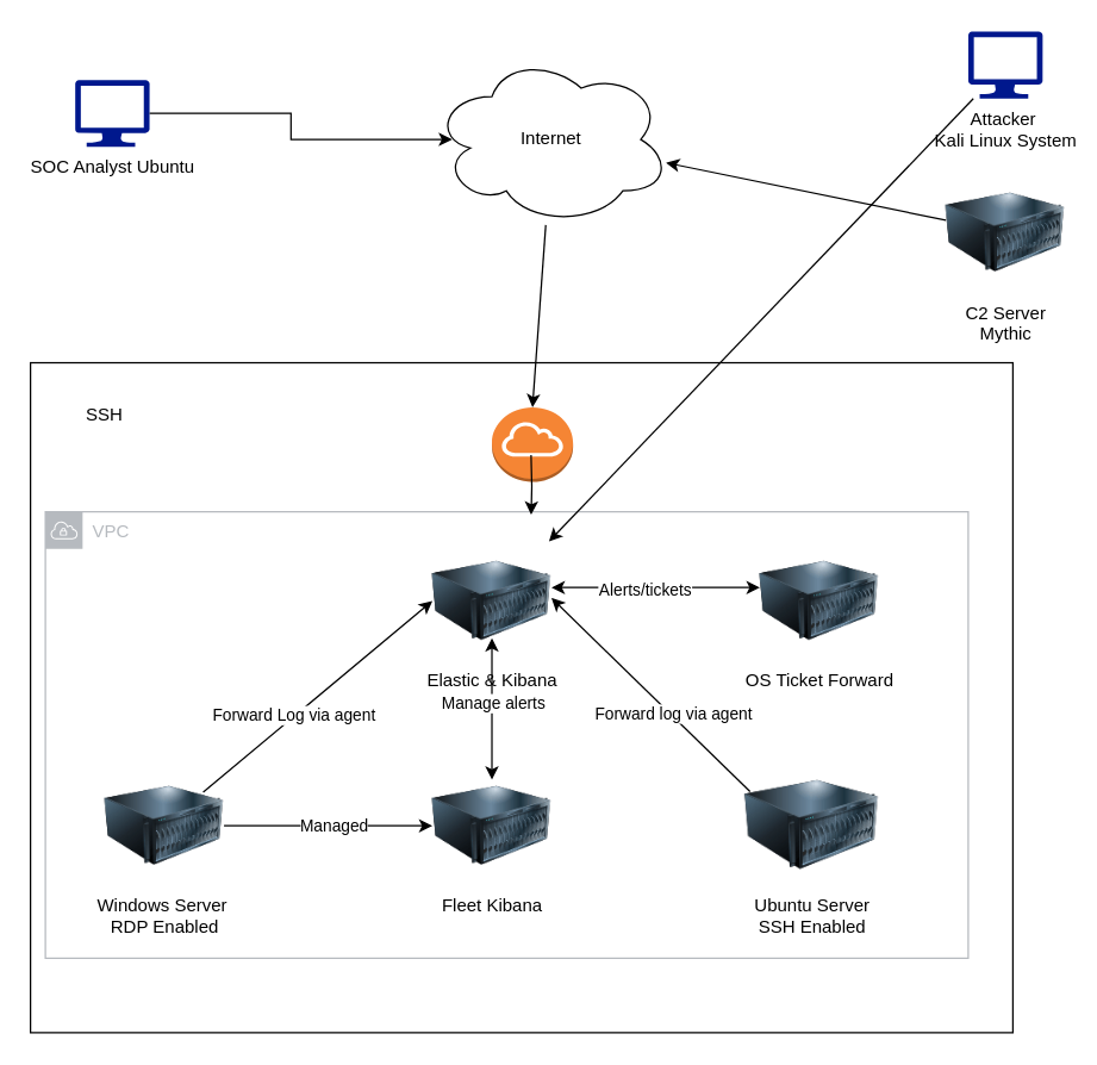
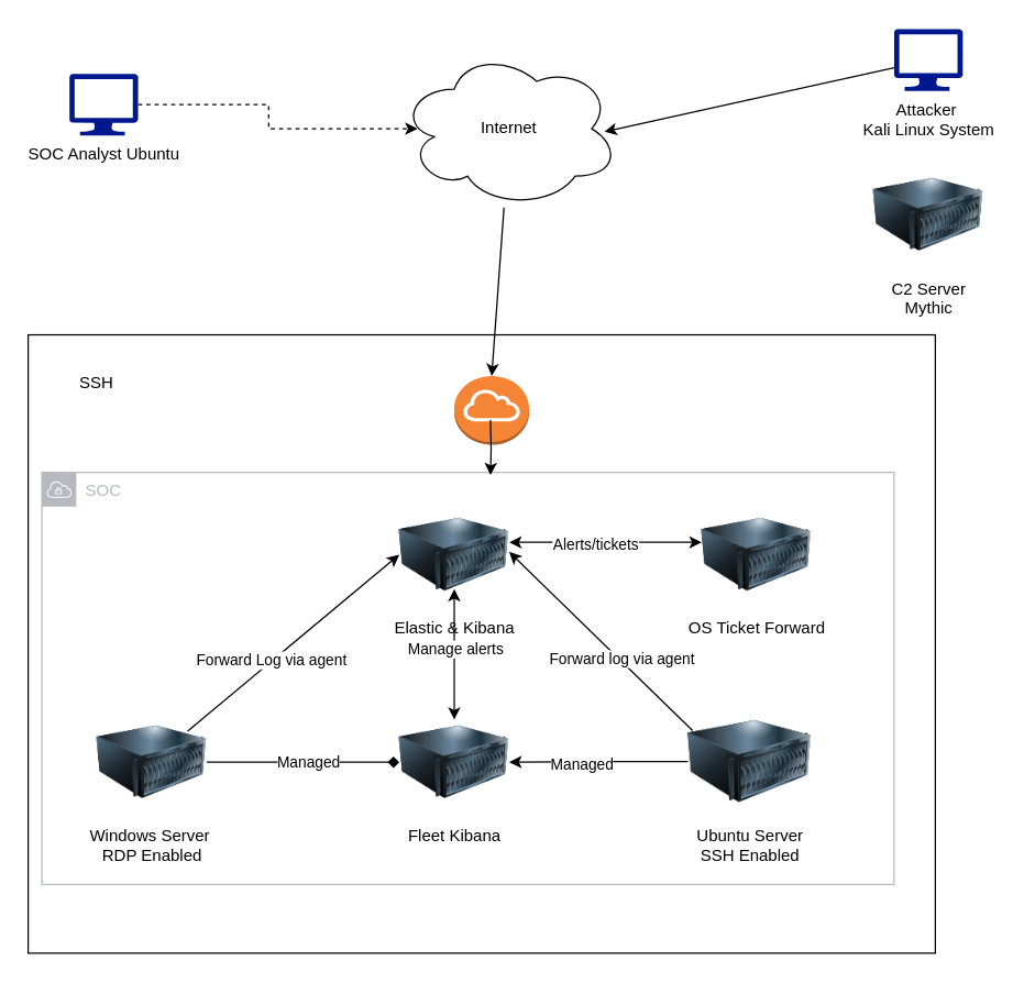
  <mxCell id="0" />
  <mxCell id="1" parent="0" />
  <mxCell id="2" value="" style="rounded=0;whiteSpace=wrap;html=1;" vertex="1" parent="1"><mxGeometry x="20" y="243" width="660" height="450" as="geometry" /></mxCell>
  <mxCell id="3" value="Elastic &amp;amp; Kibana" style="image;html=1;image=img/lib/clip_art/computers/Server_128x128.png" vertex="1" parent="1"><mxGeometry x="290" y="363" width="80" height="80" as="geometry" /></mxCell>
  <mxCell id="4" style="rounded=0;orthogonalLoop=1;jettySize=auto;html=1;endArrow=classic;endFill=1;startArrow=classic;startFill=1;" edge="1" parent="1"><mxGeometry relative="1" as="geometry"><mxPoint x="510" y="394" as="sourcePoint" /><mxPoint x="370" y="394" as="targetPoint" /></mxGeometry></mxCell>
  <mxCell id="5" value="Alerts/tickets" style="edgeLabel;html=1;align=center;verticalAlign=middle;resizable=0;points=[];" vertex="1" connectable="0" parent="4"><mxGeometry x="0.114" y="1" relative="1" as="geometry"><mxPoint as="offset" /></mxGeometry></mxCell>
  <mxCell id="6" value="OS Ticket Forward" style="image;html=1;image=img/lib/clip_art/computers/Server_128x128.png" vertex="1" parent="1"><mxGeometry x="510" y="363" width="80" height="80" as="geometry" /></mxCell>
+ <mxCell id="7" style="edgeStyle=orthogonalEdgeStyle;rounded=0;orthogonalLoop=1;jettySize=auto;html=1;" edge="1" parent="1" source="11" target="14"><mxGeometry relative="1" as="geometry" /></mxCell>
+ <mxCell id="8" value="Managed" style="edgeLabel;html=1;align=center;verticalAlign=middle;resizable=0;points=[];" vertex="1" connectable="0" parent="7"><mxGeometry x="0.218" y="1" relative="1" as="geometry"><mxPoint x="1" as="offset" /></mxGeometry></mxCell>
  <mxCell id="9" style="rounded=0;orthogonalLoop=1;jettySize=auto;html=1;entryX=1;entryY=0.25;entryDx=0;entryDy=0;" edge="1" parent="1"><mxGeometry relative="1" as="geometry"><mxPoint x="503.431" y="531" as="sourcePoint" /><mxPoint x="370" y="401" as="targetPoint" /></mxGeometry></mxCell>
  <mxCell id="10" value="Forward log via agent" style="edgeLabel;html=1;align=center;verticalAlign=middle;resizable=0;points=[];" vertex="1" connectable="0" parent="9"><mxGeometry x="-0.207" y="-1" relative="1" as="geometry"><mxPoint as="offset" /></mxGeometry></mxCell>
  <mxCell id="11" value="Ubuntu Server&lt;div&gt;SSH Enabled&lt;/div&gt;" style="image;html=1;image=img/lib/clip_art/computers/Server_128x128.png" vertex="1" parent="1"><mxGeometry x="500" y="513" width="90" height="81" as="geometry" /></mxCell>
  <mxCell id="12" value="" style="edgeStyle=orthogonalEdgeStyle;rounded=0;orthogonalLoop=1;jettySize=auto;html=1;exitX=0.5;exitY=0.113;exitDx=0;exitDy=0;exitPerimeter=0;startArrow=classic;startFill=1;" edge="1" parent="1" source="14"><mxGeometry relative="1" as="geometry"><mxPoint x="330" y="499" as="sourcePoint" /><mxPoint x="330" y="428" as="targetPoint" /></mxGeometry></mxCell>
  <mxCell id="13" value="Manage alerts" style="edgeLabel;html=1;align=center;verticalAlign=middle;resizable=0;points=[];" vertex="1" connectable="0" parent="12"><mxGeometry x="0.1" y="-1" relative="1" as="geometry"><mxPoint x="-1" y="1" as="offset" /></mxGeometry></mxCell>
  <mxCell id="14" value="Fleet Kibana" style="image;html=1;image=img/lib/clip_art/computers/Server_128x128.png" vertex="1" parent="1"><mxGeometry x="290" y="514" width="80" height="80" as="geometry" /></mxCell>
- <mxCell id="15" style="edgeStyle=orthogonalEdgeStyle;rounded=0;orthogonalLoop=1;jettySize=auto;html=1;" edge="1" parent="1" source="19" target="14"><mxGeometry relative="1" as="geometry" /></mxCell>
+ <mxCell id="15" style="edgeStyle=orthogonalEdgeStyle;rounded=0;orthogonalLoop=1;jettySize=auto;html=1;endArrow=diamond;" edge="1" parent="1" source="19" target="14"><mxGeometry relative="1" as="geometry" /></mxCell>
  <mxCell id="16" value="Managed" style="edgeLabel;html=1;align=center;verticalAlign=middle;resizable=0;points=[];" vertex="1" connectable="0" parent="15"><mxGeometry x="0.043" y="1" relative="1" as="geometry"><mxPoint as="offset" /></mxGeometry></mxCell>
  <mxCell id="17" style="rounded=0;orthogonalLoop=1;jettySize=auto;html=1;entryX=0;entryY=0.5;entryDx=0;entryDy=0;" edge="1" parent="1" target="3"><mxGeometry relative="1" as="geometry"><mxPoint x="136" y="531.444" as="sourcePoint" /><mxPoint x="276" y="414" as="targetPoint" /></mxGeometry></mxCell>
  <mxCell id="18" value="Forward Log via agent" style="edgeLabel;html=1;align=center;verticalAlign=middle;resizable=0;points=[];" vertex="1" connectable="0" parent="17"><mxGeometry x="-0.198" y="1" relative="1" as="geometry"><mxPoint as="offset" /></mxGeometry></mxCell>
  <mxCell id="19" value="Windows Server&amp;nbsp;&lt;div&gt;RDP Enabled&lt;/div&gt;" style="image;html=1;image=img/lib/clip_art/computers/Server_128x128.png" vertex="1" parent="1"><mxGeometry x="70" y="514" width="80" height="80" as="geometry" /></mxCell>
- <mxCell id="20" style="rounded=0;orthogonalLoop=1;jettySize=auto;html=1;" edge="1" parent="1" source="21" target="23"><mxGeometry relative="1" as="geometry" /></mxCell>
  <mxCell id="21" value="C2 Server&lt;div&gt;Mythic&lt;/div&gt;" style="image;html=1;image=img/lib/clip_art/computers/Server_128x128.png" vertex="1" parent="1"><mxGeometry x="635" y="115.5" width="80" height="80" as="geometry" /></mxCell>
- <mxCell id="22" value="VPC" style="sketch=0;outlineConnect=0;gradientColor=none;html=1;whiteSpace=wrap;fontSize=12;fontStyle=0;shape=mxgraph.aws4.group;grIcon=mxgraph.aws4.group_vpc;strokeColor=#B6BABF;fillColor=none;verticalAlign=top;align=left;spacingLeft=30;fontColor=#B6BABF;dashed=0;" vertex="1" parent="1"><mxGeometry x="30" y="343" width="620" height="300" as="geometry" /></mxCell>
+ <mxCell id="22" value="SOC" style="sketch=0;outlineConnect=0;gradientColor=none;html=1;whiteSpace=wrap;fontSize=12;fontStyle=0;shape=mxgraph.aws4.group;grIcon=mxgraph.aws4.group_vpc;strokeColor=#B6BABF;fillColor=none;verticalAlign=top;align=left;spacingLeft=30;fontColor=#B6BABF;dashed=0;" vertex="1" parent="1"><mxGeometry x="30" y="343" width="620" height="300" as="geometry" /></mxCell>
  <mxCell id="23" value="Internet" style="ellipse;shape=cloud;whiteSpace=wrap;html=1;" vertex="1" parent="1"><mxGeometry x="290" y="35.5" width="160" height="115" as="geometry" /></mxCell>
  <mxCell id="24" value="SOC Analyst Ubuntu" style="sketch=0;aspect=fixed;pointerEvents=1;shadow=0;dashed=0;html=1;strokeColor=none;labelPosition=center;verticalLabelPosition=bottom;verticalAlign=top;align=center;fillColor=#00188D;shape=mxgraph.azure.computer" vertex="1" parent="1"><mxGeometry x="50" y="53" width="50" height="45" as="geometry" /></mxCell>
- <mxCell id="25" style="edgeStyle=orthogonalEdgeStyle;rounded=0;orthogonalLoop=1;jettySize=auto;html=1;entryX=0.083;entryY=0.5;entryDx=0;entryDy=0;entryPerimeter=0;" edge="1" parent="1" source="24" target="23"><mxGeometry relative="1" as="geometry" /></mxCell>
+ <mxCell id="25" style="edgeStyle=orthogonalEdgeStyle;rounded=0;orthogonalLoop=1;jettySize=auto;html=1;entryX=0.083;entryY=0.5;entryDx=0;entryDy=0;entryPerimeter=0;dashed=1;" edge="1" parent="1" source="24" target="23"><mxGeometry relative="1" as="geometry" /></mxCell>
  <mxCell id="26" value="Attacker&amp;nbsp;&lt;div&gt;Kali Linux System&lt;/div&gt;" style="sketch=0;aspect=fixed;pointerEvents=1;shadow=0;dashed=0;html=1;strokeColor=none;labelPosition=center;verticalLabelPosition=bottom;verticalAlign=top;align=center;fillColor=#00188D;shape=mxgraph.azure.computer" vertex="1" parent="1"><mxGeometry x="650" y="20.5" width="50" height="45" as="geometry" /></mxCell>
- <mxCell id="27" style="rounded=0;orthogonalLoop=1;jettySize=auto;html=1;" edge="1" parent="1" source="26" target="3"><mxGeometry relative="1" as="geometry" /></mxCell>
+ <mxCell id="27" style="rounded=0;orthogonalLoop=1;jettySize=auto;html=1;entryX=0.933;entryY=0.519;entryDx=0;entryDy=0;entryPerimeter=0;" edge="1" parent="1" source="26" target="23"><mxGeometry relative="1" as="geometry" /></mxCell>
  <mxCell id="28" value="" style="outlineConnect=0;dashed=0;verticalLabelPosition=bottom;verticalAlign=top;align=center;html=1;shape=mxgraph.aws3.internet_gateway;fillColor=#F58534;gradientColor=none;" vertex="1" parent="1"><mxGeometry x="330" y="273" width="54.5" height="50" as="geometry" /></mxCell>
  <mxCell id="29" style="rounded=0;orthogonalLoop=1;jettySize=auto;html=1;entryX=0.5;entryY=0;entryDx=0;entryDy=0;entryPerimeter=0;" edge="1" parent="1" source="23" target="28"><mxGeometry relative="1" as="geometry" /></mxCell>
  <mxCell id="30" style="edgeStyle=orthogonalEdgeStyle;rounded=0;orthogonalLoop=1;jettySize=auto;html=1;entryX=0.528;entryY=0.097;entryDx=0;entryDy=0;entryPerimeter=0;" edge="1" parent="1"><mxGeometry relative="1" as="geometry"><mxPoint x="356.3" y="305" as="sourcePoint" /><mxPoint x="356.36" y="345.07" as="targetPoint" /></mxGeometry></mxCell>
  <mxCell id="31" value="SSH" style="text;html=1;align=center;verticalAlign=middle;whiteSpace=wrap;rounded=0;" vertex="1" parent="1"><mxGeometry x="40" y="263" width="60" height="30" as="geometry" /></mxCell>
